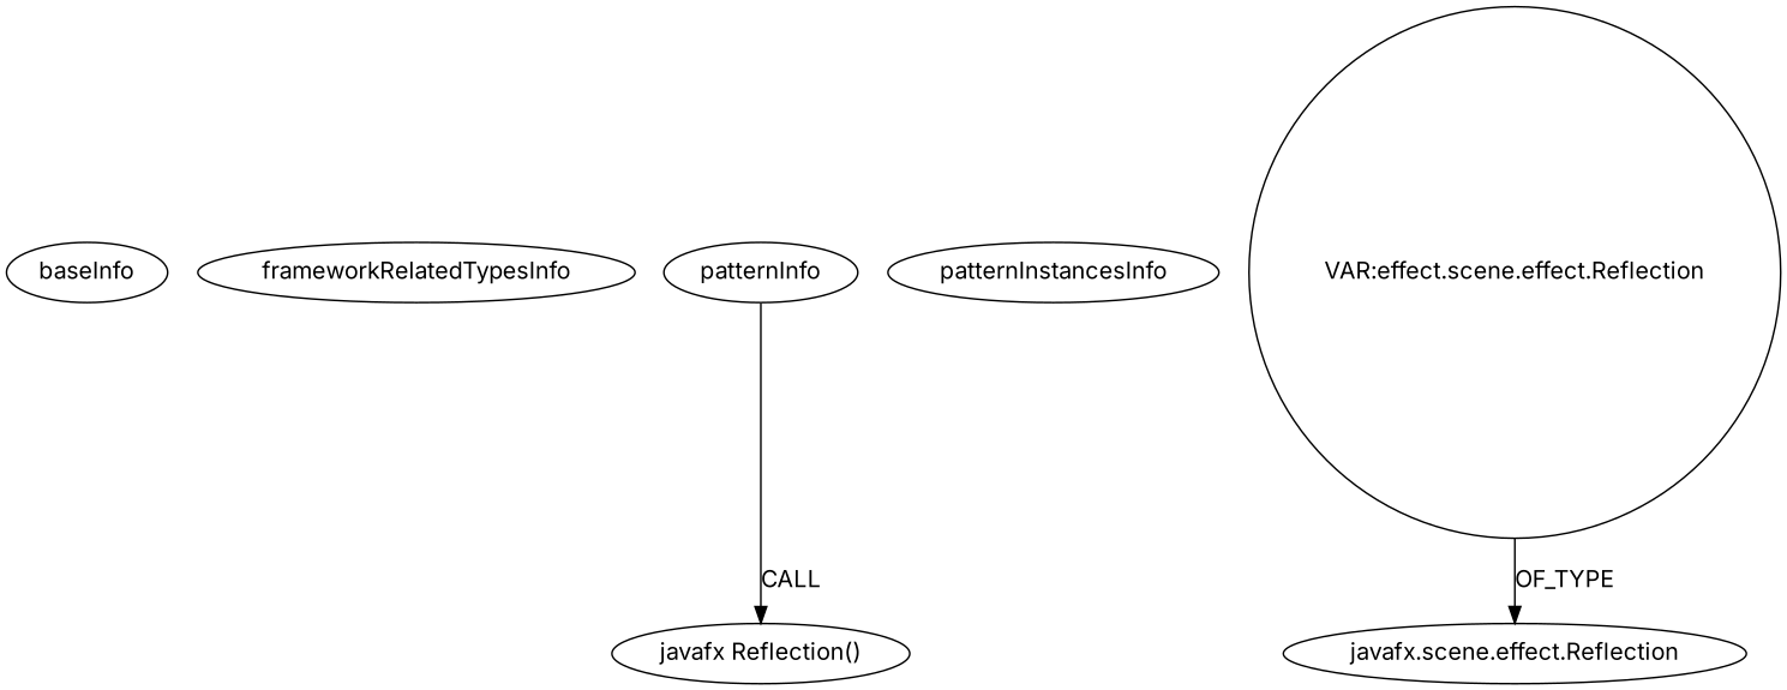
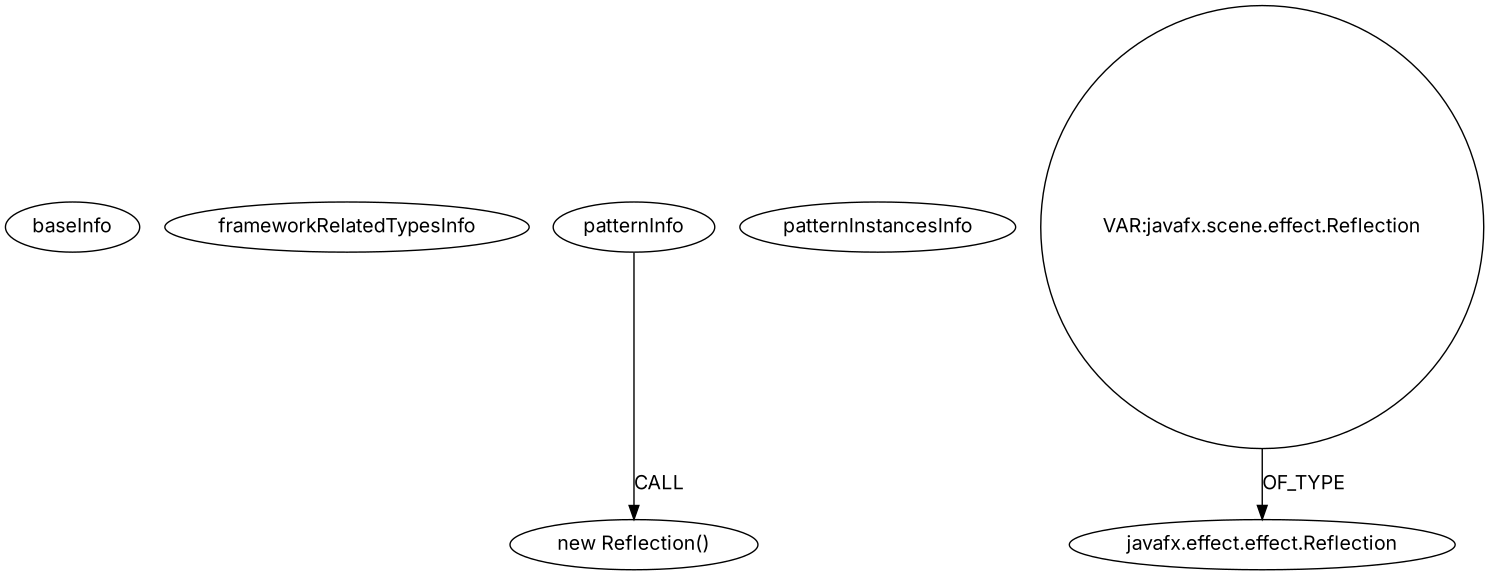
  digraph {
    fontname=Inter
    node [fontname=Inter]
    edge [fontname=Inter]
    baseInfo [category=pattern graphId=4221 isAnonymous=false possibleRelation=false]
    frameworkRelatedTypesInfo
    patternInfo [frequency=2.0 patternRootClient=null]
-   n4 [isFrameworkType=false label="javafx Reflection()" vertexType=CONSTRUCTOR_CALL]
+   n4 [isFrameworkType=false label="new Reflection()" vertexType=CONSTRUCTOR_CALL]
    patternInstancesInfo [0="guigarage-mastering-javafx-controls~/guigarage-mastering-javafx-controls/mastering-javafx-controls-master/src/main/java/com/guigarage/chapter10/EffectsDemo.java~EffectsDemo~2841" 1="RomeoGolf-BC~/RomeoGolf-BC/BC-master/src/romeogolf/bc/MainController.java~MainController~1142"]
-   n6 [isFrameworkType=false label="VAR:effect.scene.effect.Reflection" shape=circle vertexType=VARIABLE_EXPRESION]
-   n7 [isFrameworkType=false label="javafx.scene.effect.Reflection" vertexType=FRAMEWORK_CLASS_TYPE]
+   n6 [isFrameworkType=false label="VAR:javafx.scene.effect.Reflection" shape=circle vertexType=VARIABLE_EXPRESION]
+   n7 [isFrameworkType=false label="javafx.effect.effect.Reflection" vertexType=FRAMEWORK_CLASS_TYPE]
    patternInfo -> n4 [label=CALL]
    n6 -> n7 [label=OF_TYPE]
  }
